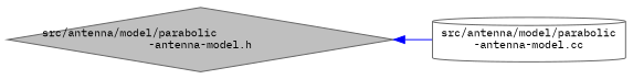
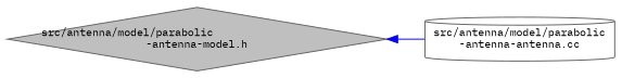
  digraph {
    rankdir=LR
    fontname="IBM Plex Mono"
    node [color=gray40 fontname="IBM Plex Mono" fontsize=10 style=filled]
    n1 [fillcolor=grey75 fontcolor=black height=0.2 label="src/antenna/model/parabolic\l-antenna-model.h" shape=diamond width=0.4]
-   n2 [fillcolor=white height=0.2 label="src/antenna/model/parabolic\l-antenna-model.cc" shape=cylinder width=0.4]
+   n2 [fillcolor=white height=0.2 label="src/antenna/model/parabolic\l-antenna-antenna.cc" shape=cylinder width=0.4]
    n1 -> n2 [color=blue dir=back fontname="IBM Plex Mono" fontsize=10 labelfontname=Helvetica labelfontsize=10 style=solid]
  }
